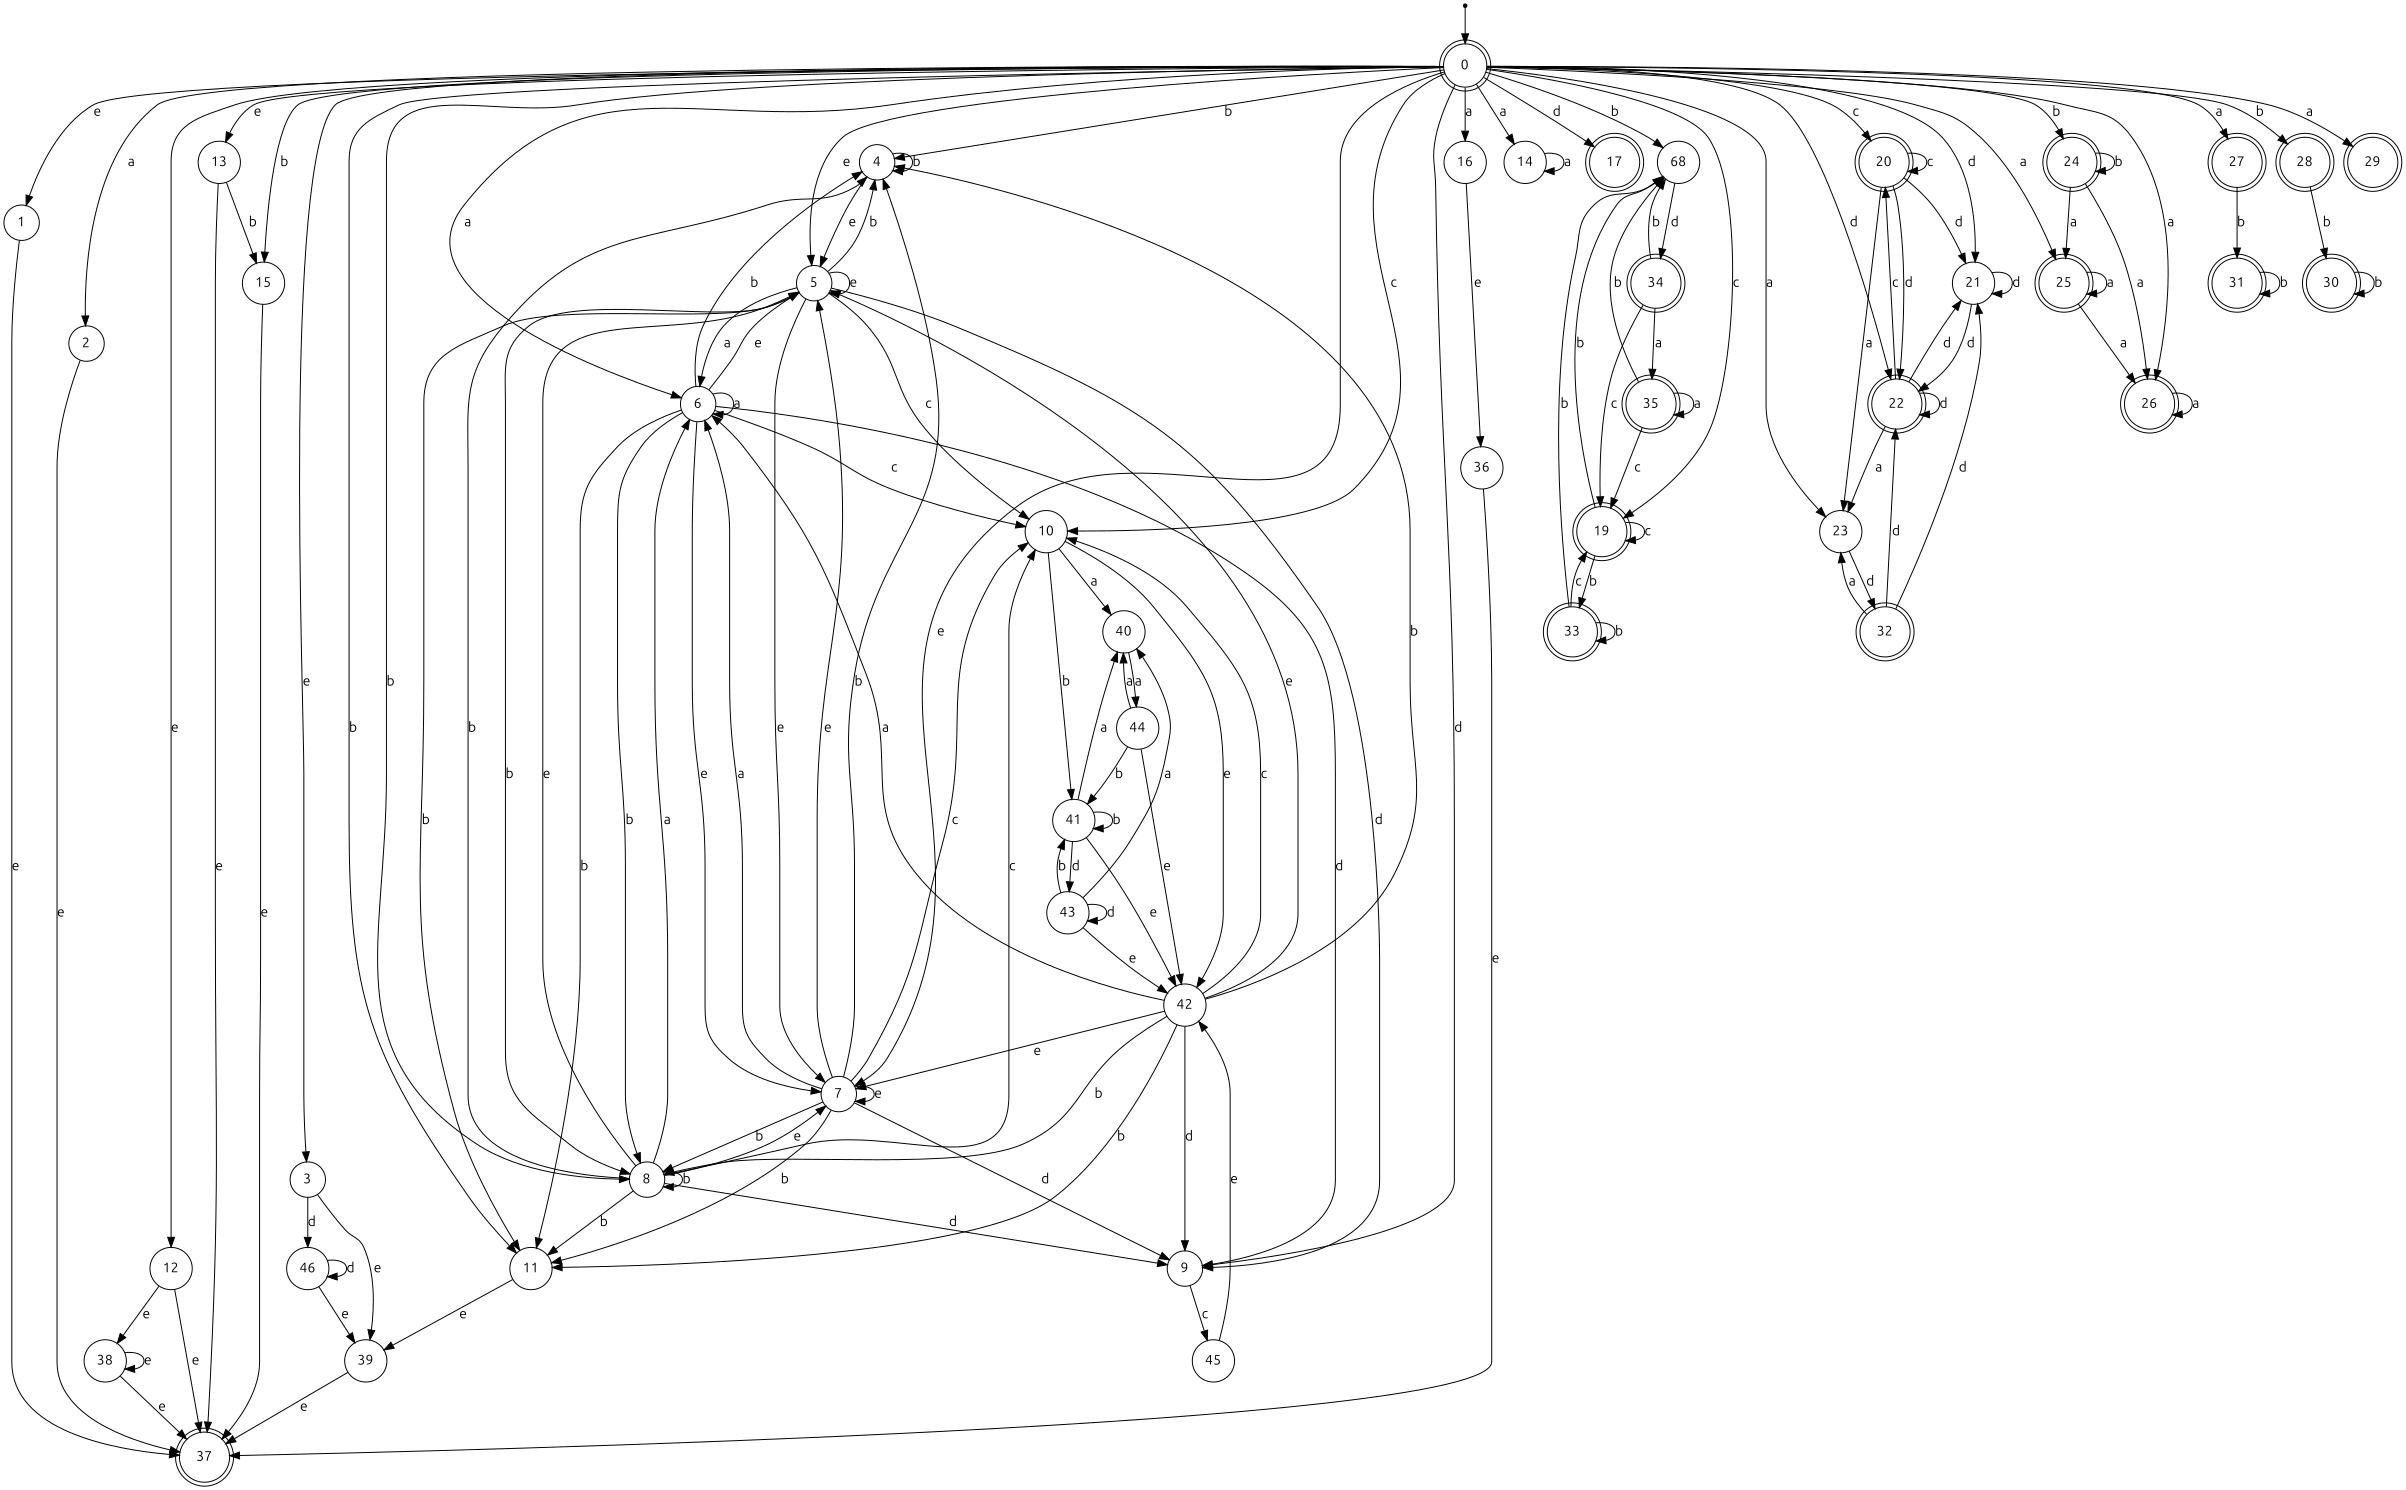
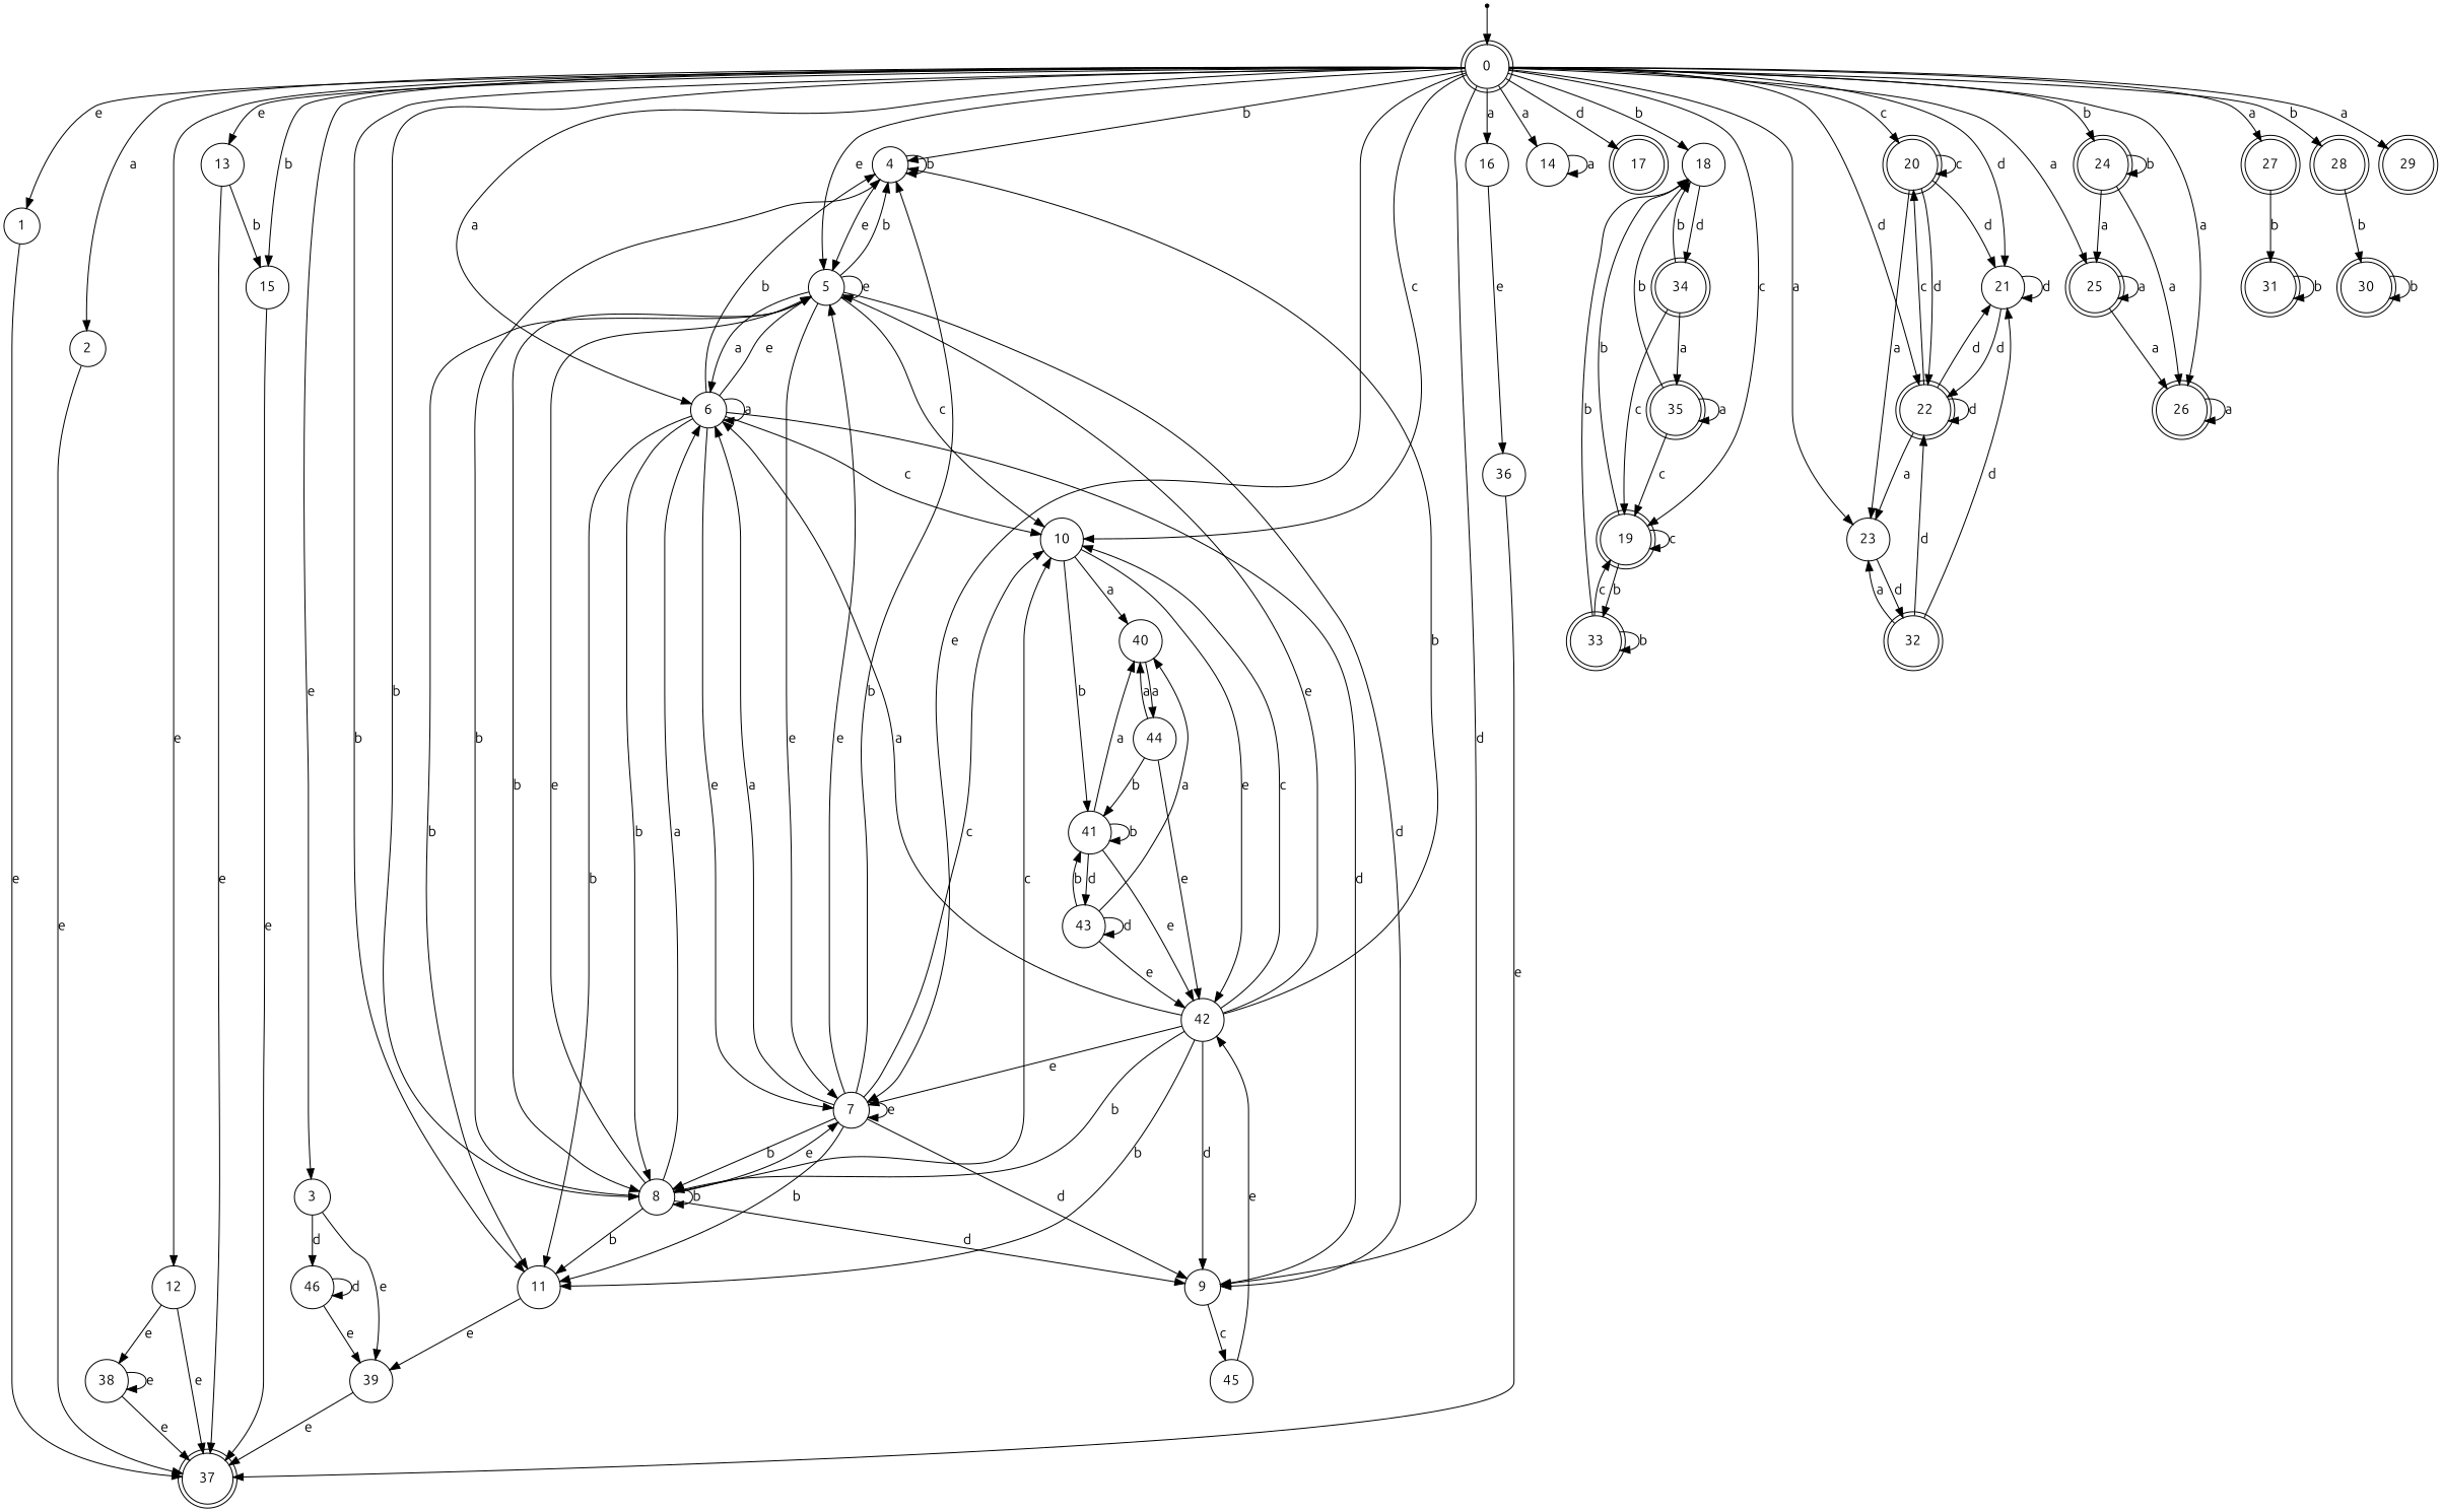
  digraph {
    fontname=Ubuntu
    rankdir=TB
    node [fontname=Ubuntu shape=circle]
    edge [fontname=Ubuntu]
    dummy0 [shape=point]
    0 [shape=doublecircle]
    1
    2
    3
    4
    5
    6
    7
    8
    9
    10
    11
    12
    13
    14
    15
    16
    17 [shape=doublecircle]
-   18 [label=68]
+   18
    19 [shape=doublecircle]
    20 [shape=doublecircle]
    21
    22 [shape=doublecircle]
    23
    24 [shape=doublecircle]
    25 [shape=doublecircle]
    26 [shape=doublecircle]
    27 [shape=doublecircle]
    28 [shape=doublecircle]
    29 [shape=doublecircle]
    37 [shape=doublecircle]
    39
    46
    45
    40
    41
    42
    38
    36
    34 [shape=doublecircle]
    33 [shape=doublecircle]
    32 [shape=doublecircle]
    31 [shape=doublecircle]
    30 [shape=doublecircle]
    44
    43
    35 [shape=doublecircle]
    dummy0 -> 0
    0 -> 1 [label=e]
    0 -> 2 [label=a]
    0 -> 3 [label=e]
    0 -> 4 [label=b]
    0 -> 5 [label=e]
    0 -> 6 [label=a]
    0 -> 7 [label=e]
    0 -> 8 [label=b]
    0 -> 9 [label=d]
    0 -> 10 [label=c]
    0 -> 11 [label=b]
    0 -> 12 [label=e]
    0 -> 13 [label=e]
    0 -> 14 [label=a]
    0 -> 15 [label=b]
    0 -> 16 [label=a]
    0 -> 17 [label=d]
    0 -> 18 [label=b]
    0 -> 19 [label=c]
    0 -> 20 [label=c]
    0 -> 21 [label=d]
    0 -> 22 [label=d]
    0 -> 23 [label=a]
    0 -> 24 [label=b]
    0 -> 25 [label=a]
    0 -> 26 [label=a]
    0 -> 27 [label=a]
    0 -> 28 [label=b]
    0 -> 29 [label=a]
    1 -> 37 [label=e]
    2 -> 37 [label=e]
    3 -> 39 [label=e]
    3 -> 46 [label=d]
    4 -> 4 [label=b]
    4 -> 5 [label=e]
    5 -> 4 [label=b]
    5 -> 5 [label=e]
    5 -> 6 [label=a]
    5 -> 7 [label=e]
    5 -> 8 [label=b]
    5 -> 9 [label=d]
    5 -> 10 [label=c]
    5 -> 11 [label=b]
    6 -> 4 [label=b]
    6 -> 5 [label=e]
    6 -> 6 [label=a]
    6 -> 7 [label=e]
    6 -> 8 [label=b]
    6 -> 9 [label=d]
    6 -> 10 [label=c]
    6 -> 11 [label=b]
    7 -> 4 [label=b]
    7 -> 5 [label=e]
    7 -> 6 [label=a]
    7 -> 7 [label=e]
    7 -> 8 [label=b]
    7 -> 9 [label=d]
    7 -> 10 [label=c]
    7 -> 11 [label=b]
    8 -> 4 [label=b]
    8 -> 5 [label=e]
    8 -> 6 [label=a]
    8 -> 7 [label=e]
    8 -> 8 [label=b]
    8 -> 9 [label=d]
    8 -> 10 [label=c]
    8 -> 11 [label=b]
    9 -> 45 [label=c]
    10 -> 40 [label=a]
    10 -> 41 [label=b]
    10 -> 42 [label=e]
    11 -> 39 [label=e]
    12 -> 37 [label=e]
    12 -> 38 [label=e]
    13 -> 15 [label=b]
    13 -> 37 [label=e]
    14 -> 14 [label=a]
    15 -> 37 [label=e]
    16 -> 36 [label=e]
    18 -> 34 [label=d]
    19 -> 18 [label=b]
    19 -> 19 [label=c]
    19 -> 33 [label=b]
    20 -> 20 [label=c]
    20 -> 21 [label=d]
    20 -> 22 [label=d]
    20 -> 23 [label=a]
    21 -> 21 [label=d]
    21 -> 22 [label=d]
    22 -> 20 [label=c]
    22 -> 21 [label=d]
    22 -> 22 [label=d]
    22 -> 23 [label=a]
    23 -> 32 [label=d]
    24 -> 24 [label=b]
    24 -> 25 [label=a]
    24 -> 26 [label=a]
    25 -> 25 [label=a]
    25 -> 26 [label=a]
    26 -> 26 [label=a]
    27 -> 31 [label=b]
    28 -> 30 [label=b]
    39 -> 37 [label=e]
    46 -> 39 [label=e]
    46 -> 46 [label=d]
    45 -> 42 [label=e]
    40 -> 44 [label=a]
    41 -> 40 [label=a]
    41 -> 41 [label=b]
    41 -> 42 [label=e]
    41 -> 43 [label=d]
    42 -> 4 [label=b]
    42 -> 5 [label=e]
    42 -> 6 [label=a]
    42 -> 7 [label=e]
    42 -> 8 [label=b]
    42 -> 9 [label=d]
    42 -> 10 [label=c]
    42 -> 11 [label=b]
    38 -> 37 [label=e]
    38 -> 38 [label=e]
    36 -> 37 [label=e]
    34 -> 18 [label=b]
    34 -> 19 [label=c]
    34 -> 35 [label=a]
    33 -> 18 [label=b]
    33 -> 19 [label=c]
    33 -> 33 [label=b]
    32 -> 21 [label=d]
    32 -> 22 [label=d]
    32 -> 23 [label=a]
    31 -> 31 [label=b]
    30 -> 30 [label=b]
    44 -> 40 [label=a]
    44 -> 41 [label=b]
    44 -> 42 [label=e]
    43 -> 40 [label=a]
    43 -> 41 [label=b]
    43 -> 42 [label=e]
    43 -> 43 [label=d]
    35 -> 18 [label=b]
    35 -> 19 [label=c]
    35 -> 35 [label=a]
  }
